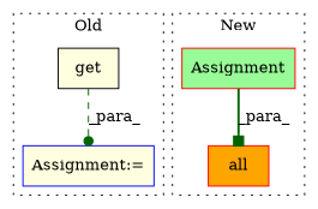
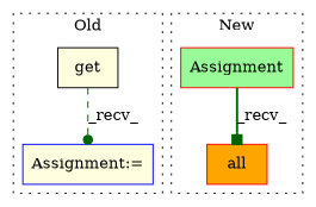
  digraph {
    node [a=32 color=red fillcolor=lightyellow shape=box style=filled]
    edge [color=darkgreen]
    n1 [color=black l="4,1" label=get s="7055,7090"]
    n2 [a=7 color=blue l=1 label="Assignment:=" s=7041]
    n3 [fillcolor=orange l=5 label=all s=5847]
    n4 [a=22 fillcolor=palegreen l=13 label=Assignment s=5833]
    subgraph cluster_1 {
      label=Old
      style=dotted
      n1
      n2
    }
    subgraph cluster_2 {
      label=New
      style=dotted
      n3
      n4
    }
-   n1 -> n2 [arrowhead=dot label=_para_ style=dashed]
-   n4 -> n3 [arrowhead=box label=_para_ style=bold]
+   n1 -> n2 [arrowhead=dot label=_recv_ style=dashed]
+   n4 -> n3 [arrowhead=box label=_recv_ style=bold]
  }
